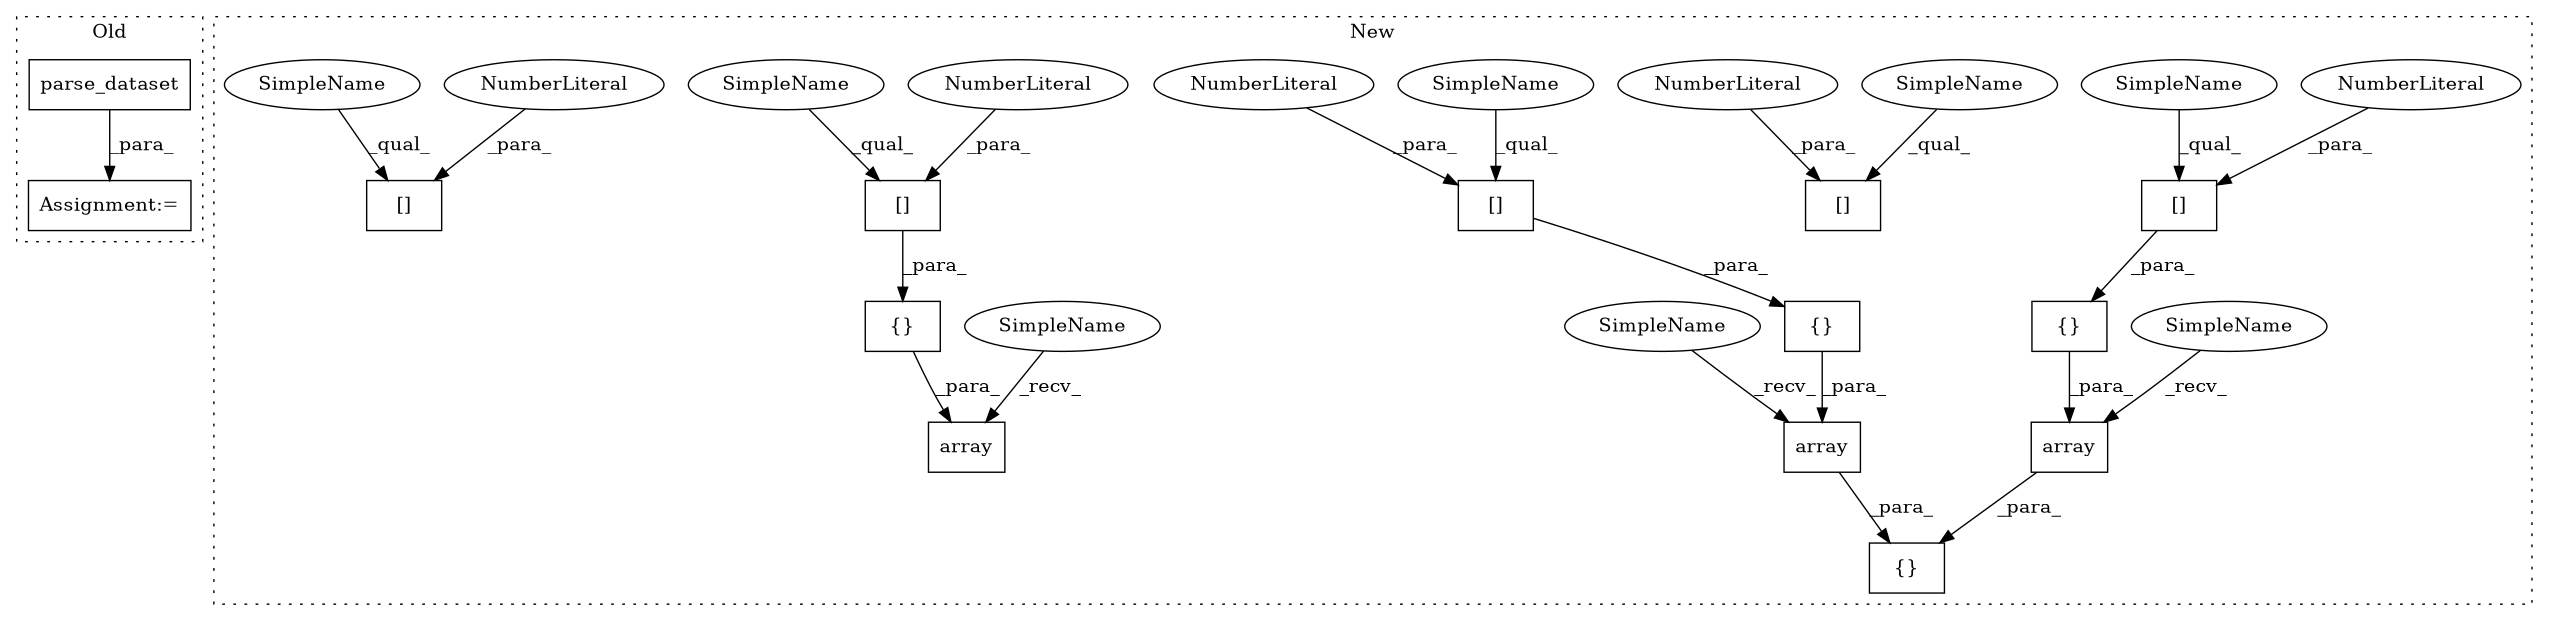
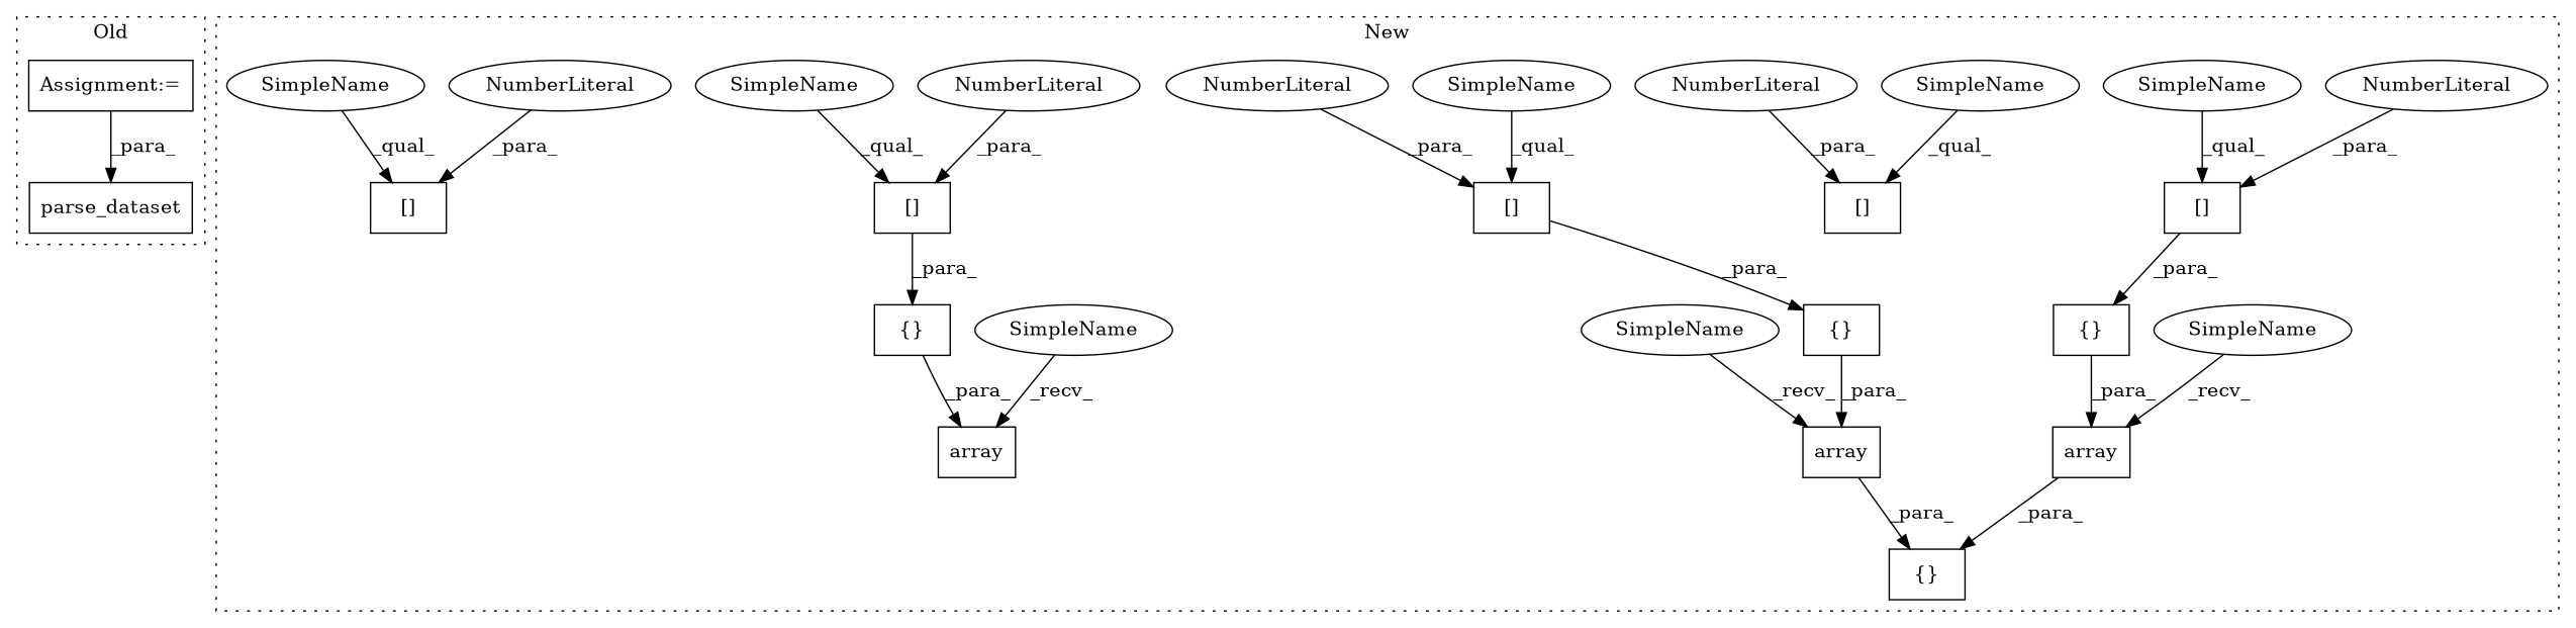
  digraph {
    node [a=42 l="7,1" shape=box]
    n1 [a=32 l="14,1" label=parse_dataset s="815,836"]
    n2 [a=7 l=2 label="Assignment:=" s=813]
    n3 [a=32 l="6,1" label=array s="617,643"]
    n4 [a=4 l="1,1" label="{}" s="632,642"]
    n5 [a=2 label="[]" s="633,641"]
    n6 [a=34 l=1 label=NumberLiteral s=640 shape=ellipse]
    n7 [a=4 l="1,1" label="{}" s="610,678"]
    n8 [a=32 l="6,1" label=array s="651,677"]
    n9 [a=4 l="1,1" label="{}" s="666,676"]
    n10 [a=2 label="[]" s="667,675"]
    n11 [a=34 l=1 label=NumberLiteral s=674 shape=ellipse]
    n12 [a=2 label="[]" s="786,794"]
    n13 [a=34 l=1 label=NumberLiteral s=793 shape=ellipse]
    n14 [a=2 label="[]" s="854,862"]
    n15 [a=4 l="1,1" label="{}" s="785,795"]
    n16 [a=2 label="[]" s="739,747"]
    n17 [a=34 l=1 label=NumberLiteral s=746 shape=ellipse]
    n18 [a=34 l=1 label=NumberLiteral s=861 shape=ellipse]
    n19 [a=32 l="6,1" label=array s="770,796"]
    n20 [l=5 label=SimpleName s=611 shape=ellipse]
    n21 [l=5 label=SimpleName s=645 shape=ellipse]
    n22 [l=5 label=SimpleName s=764 shape=ellipse]
    n23 [l=6 label=SimpleName s=633 shape=ellipse]
    n24 [l=6 label=SimpleName s=739 shape=ellipse]
    n25 [l=6 label=SimpleName s=854 shape=ellipse]
    n26 [l=6 label=SimpleName s=786 shape=ellipse]
    n27 [l=6 label=SimpleName s=667 shape=ellipse]
    subgraph cluster_1 {
      label=Old
      style=dotted
      n1
      n2
    }
    subgraph cluster_2 {
      label=New
      style=dotted
      n3
      n4
      n5
      n6
      n7
      n8
      n9
      n10
      n11
      n12
      n13
      n14
      n15
      n16
      n17
      n18
      n19
      n20
      n21
      n22
      n23
      n24
      n25
      n26
      n27
    }
-   n1 -> n2 [label=_para_]
+   n2 -> n1 [label=_para_]
    n3 -> n7 [label=_para_]
    n4 -> n3 [label=_para_]
    n5 -> n4 [label=_para_]
    n6 -> n5 [label=_para_]
    n8 -> n7 [label=_para_]
    n9 -> n8 [label=_para_]
    n10 -> n9 [label=_para_]
    n11 -> n10 [label=_para_]
    n12 -> n15 [label=_para_]
    n13 -> n12 [label=_para_]
    n15 -> n19 [label=_para_]
    n17 -> n16 [label=_para_]
    n18 -> n14 [label=_para_]
    n20 -> n3 [label=_recv_]
    n21 -> n8 [label=_recv_]
    n22 -> n19 [label=_recv_]
    n23 -> n5 [label=_qual_]
    n24 -> n16 [label=_qual_]
    n25 -> n14 [label=_qual_]
    n26 -> n12 [label=_qual_]
    n27 -> n10 [label=_qual_]
  }
